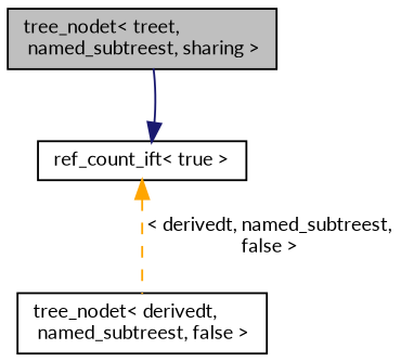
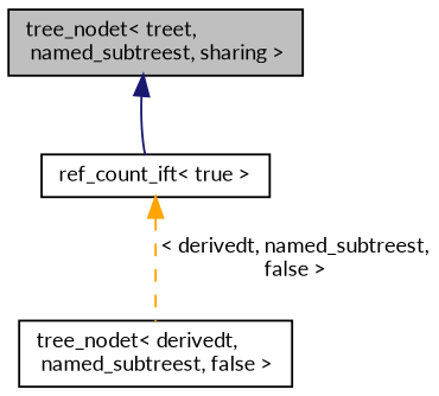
  digraph {
    fontname=Lato
    node [color=black fontname=Lato fontsize=10 shape=record]
    edge [dir=back fontname=Lato fontsize=10 labelfontname=Helvetica labelfontsize=10]
    n1 [fillcolor=grey75 fontcolor=black height=0.2 label="tree_nodet\< treet,\l named_subtreest, sharing \>" style=filled width=0.4]
    n2 [height=0.2 label="tree_nodet\< derivedt,\l named_subtreest, false \>" width=0.4]
    n3 [height=0.2 label="ref_count_ift\< true \>" width=0.4]
-   n3 -> n1 [color=midnightblue style=solid]
+   n1 -> n3 [color=midnightblue style=solid]
    n3 -> n2 [color=orange label=" \< derivedt, named_subtreest,\l false \>" style=dashed]
  }
